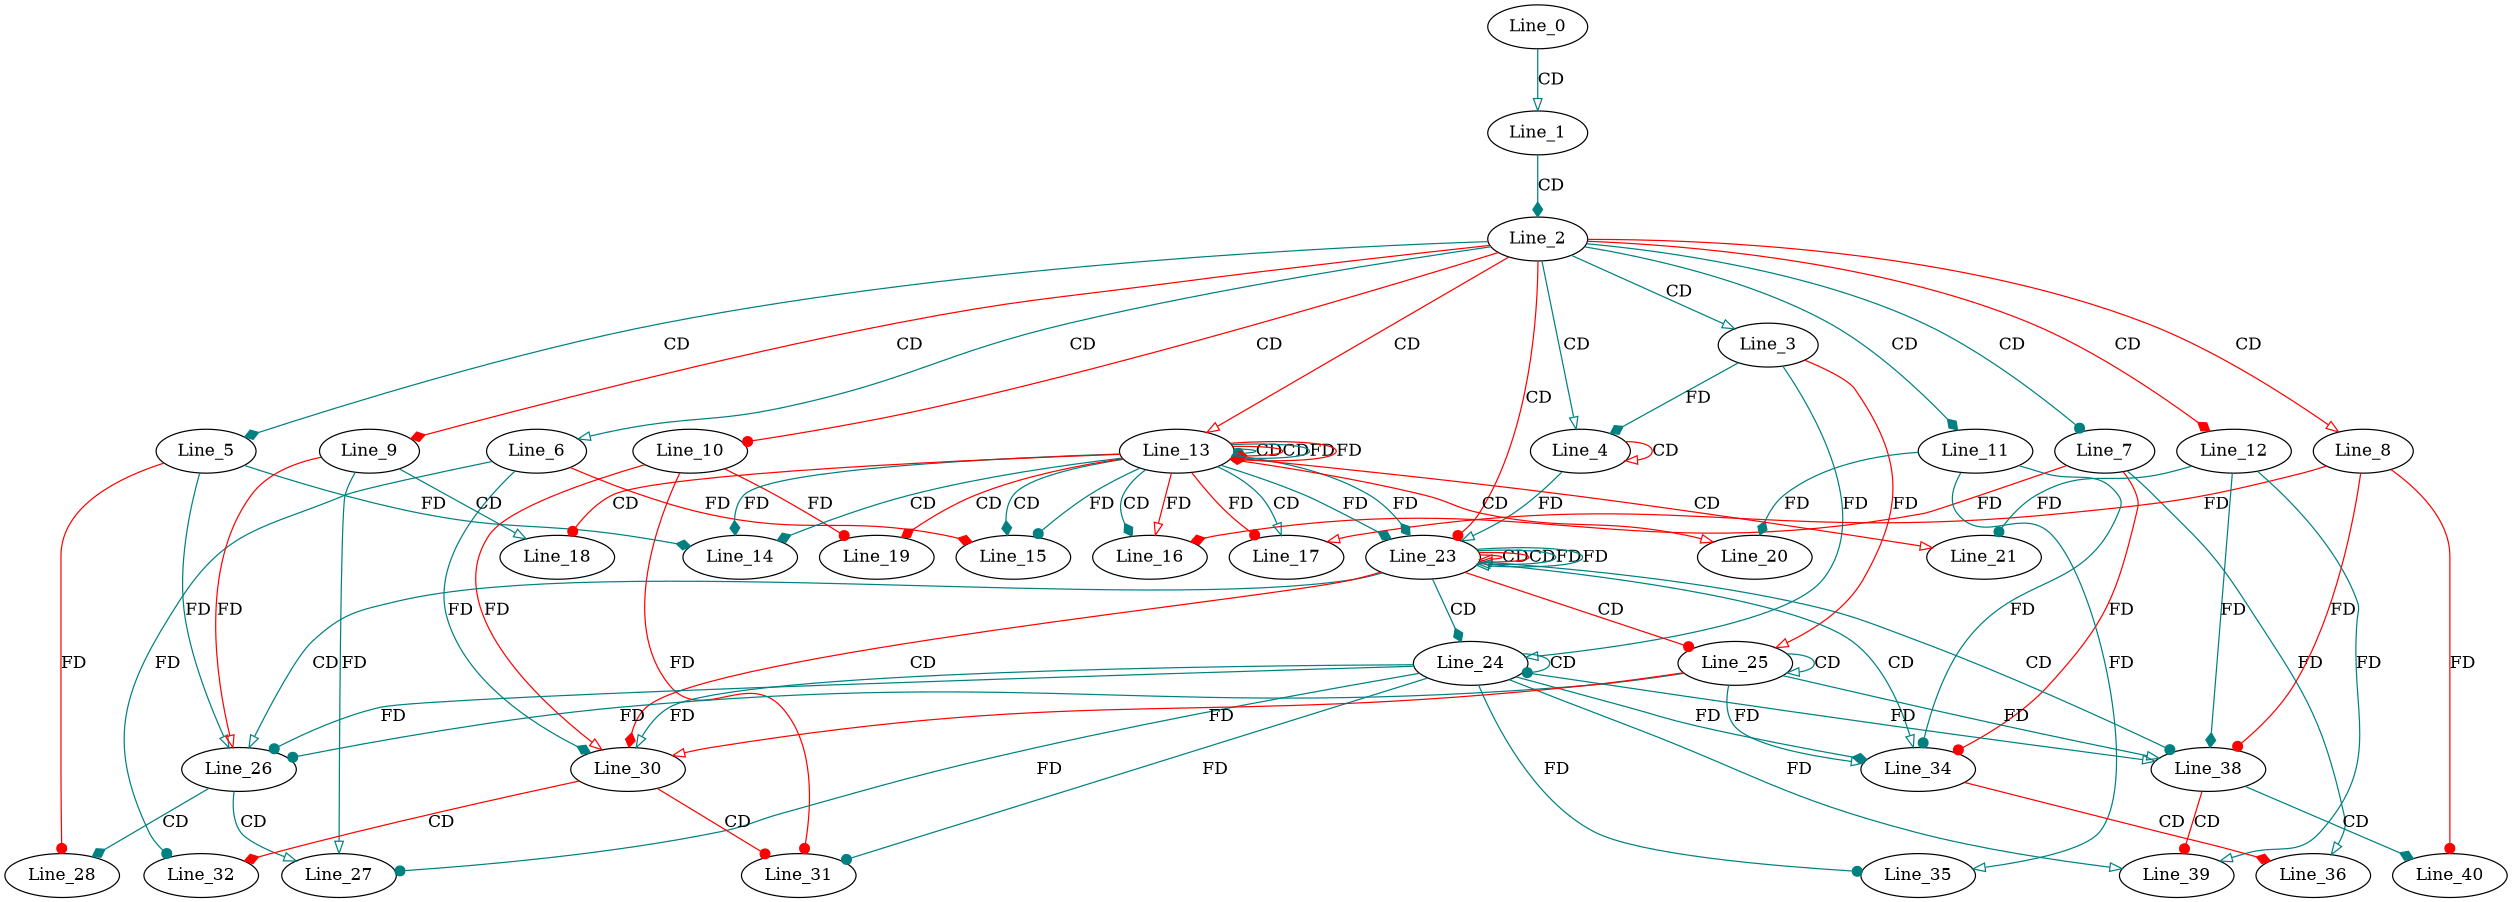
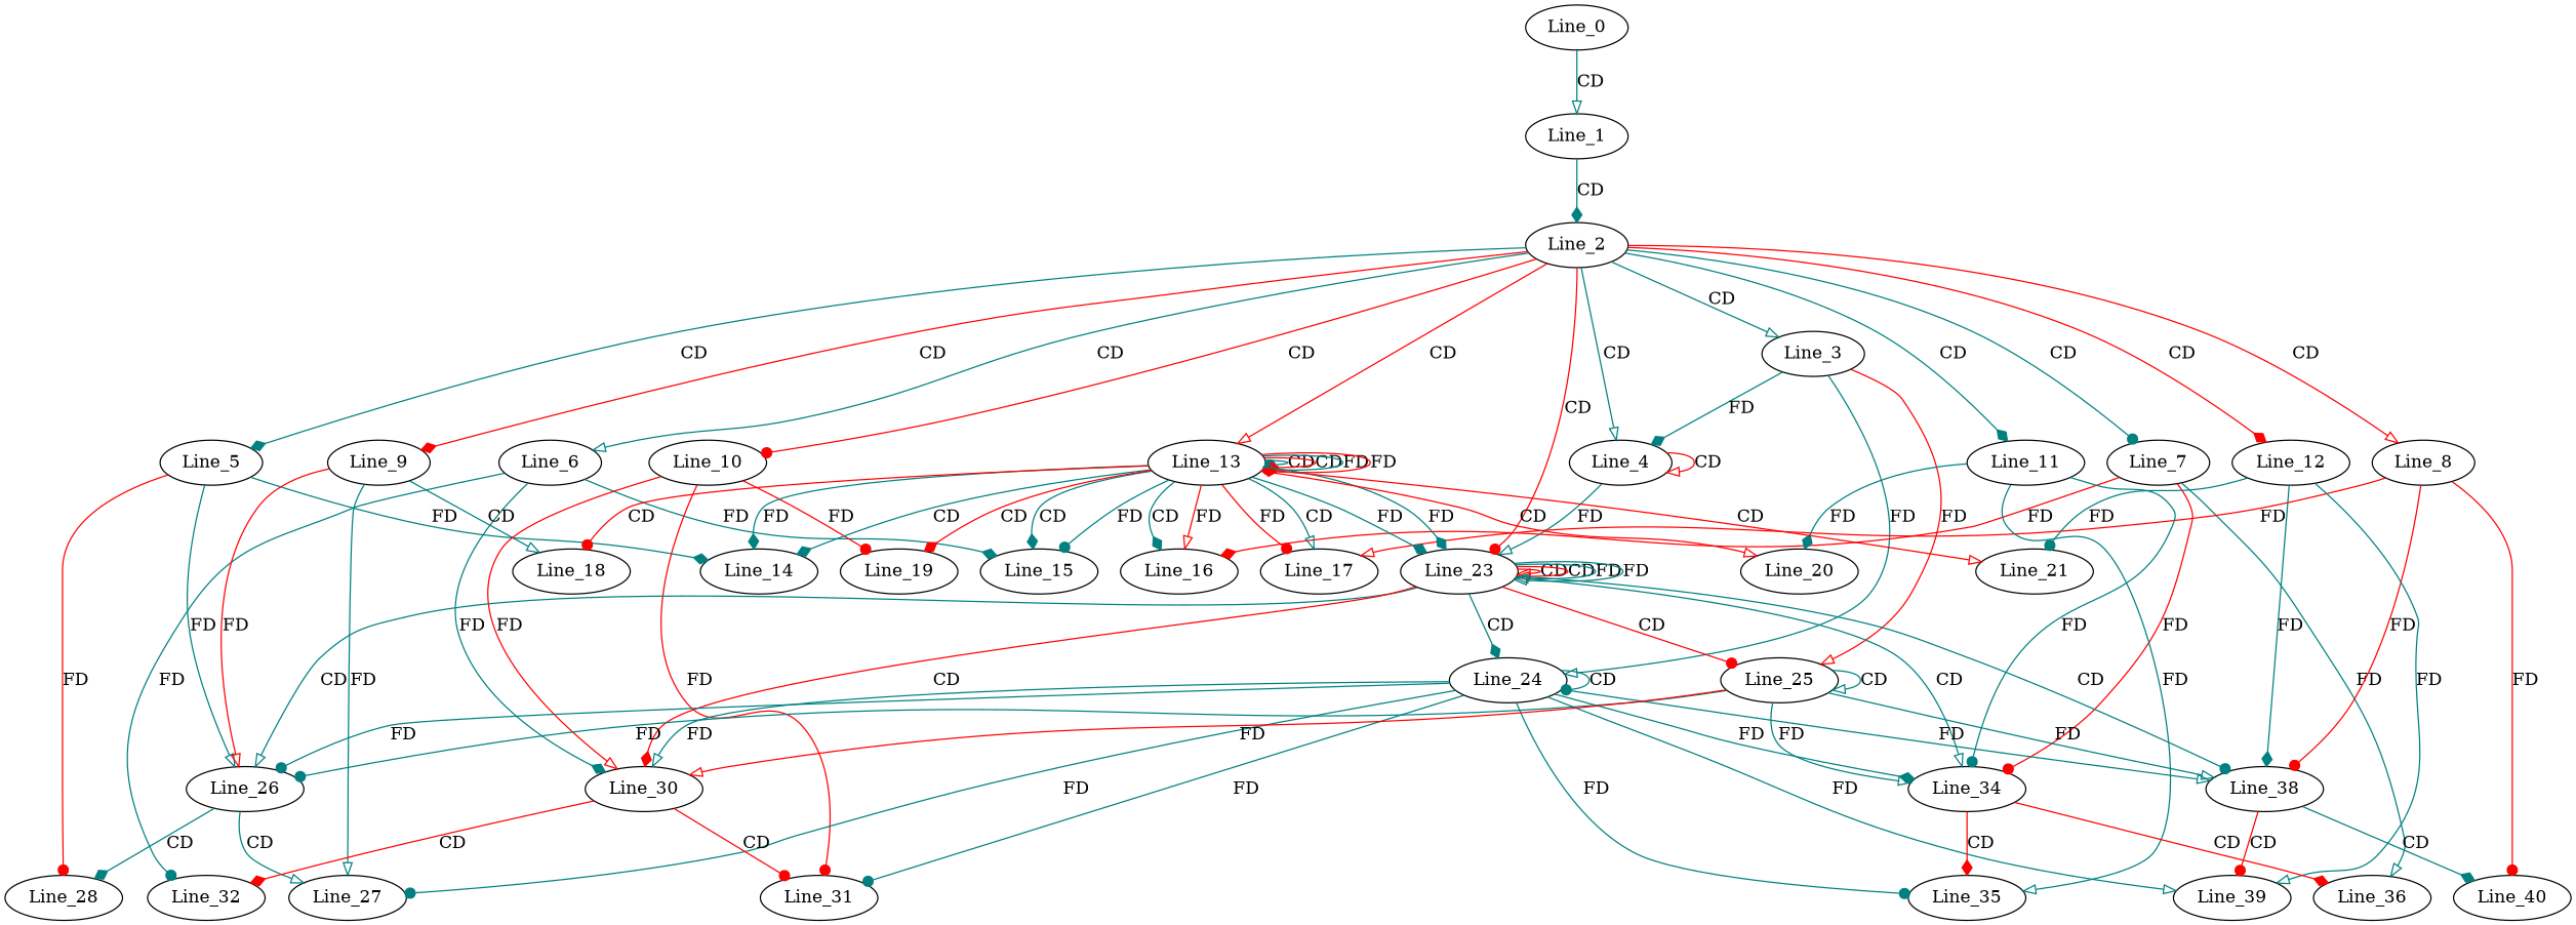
  digraph {
    edge [arrowhead=onormal color=teal]
    Line_0
    Line_1
    Line_2
    Line_3
    Line_4
    Line_5
    Line_6
    Line_7
    Line_8
    Line_9
    Line_10
    Line_11
    Line_12
    Line_13
    Line_23
    Line_24
    Line_25
    Line_14
    Line_26
    Line_28
    Line_15
    Line_30
    Line_32
    Line_16
    Line_34
    Line_36
    Line_17
    Line_38
    Line_40
    Line_18
    Line_27
    Line_19
    Line_31
    Line_20
    Line_35
    Line_21
    Line_39
    Line_0 -> Line_1 [label=CD]
    Line_1 -> Line_2 [arrowhead=diamond label=CD]
    Line_2 -> Line_3 [label=CD]
    Line_2 -> Line_4 [label=CD]
    Line_2 -> Line_5 [arrowhead=diamond label=CD]
    Line_2 -> Line_6 [label=CD]
    Line_2 -> Line_7 [arrowhead=dot label=CD]
    Line_2 -> Line_8 [color=red label=CD]
    Line_2 -> Line_9 [arrowhead=diamond color=red label=CD]
    Line_2 -> Line_10 [arrowhead=dot color=red label=CD]
    Line_2 -> Line_11 [arrowhead=diamond label=CD]
    Line_2 -> Line_12 [arrowhead=diamond color=red label=CD]
    Line_2 -> Line_13 [color=red label=CD]
    Line_2 -> Line_23 [arrowhead=dot color=red label=CD]
    Line_3 -> Line_4 [arrowhead=diamond label=FD]
    Line_3 -> Line_24 [label=FD]
    Line_3 -> Line_25 [color=red label=FD]
    Line_4 -> Line_4 [color=red label=CD]
    Line_4 -> Line_23 [label=FD]
    Line_5 -> Line_14 [arrowhead=diamond label=FD]
    Line_5 -> Line_26 [label=FD]
    Line_5 -> Line_28 [arrowhead=dot color=red label=FD]
-   Line_6 -> Line_15 [arrowhead=diamond color=red label=FD]
+   Line_6 -> Line_15 [arrowhead=diamond label=FD]
    Line_6 -> Line_30 [arrowhead=diamond label=FD]
    Line_6 -> Line_32 [arrowhead=dot label=FD]
    Line_7 -> Line_16 [arrowhead=diamond color=red label=FD]
    Line_7 -> Line_34 [arrowhead=dot color=red label=FD]
    Line_7 -> Line_36 [label=FD]
    Line_8 -> Line_17 [color=red label=FD]
    Line_8 -> Line_38 [arrowhead=dot color=red label=FD]
    Line_8 -> Line_40 [arrowhead=dot color=red label=FD]
    Line_9 -> Line_26 [color=red label=FD]
    Line_9 -> Line_18 [label=CD]
    Line_9 -> Line_27 [label=FD]
    Line_10 -> Line_30 [color=red label=FD]
    Line_10 -> Line_19 [arrowhead=dot color=red label=FD]
    Line_10 -> Line_31 [arrowhead=dot color=red label=FD]
    Line_11 -> Line_34 [arrowhead=dot label=FD]
    Line_11 -> Line_20 [arrowhead=diamond label=FD]
    Line_11 -> Line_35 [label=FD]
    Line_12 -> Line_38 [arrowhead=diamond label=FD]
    Line_12 -> Line_21 [arrowhead=dot label=FD]
    Line_12 -> Line_39 [label=FD]
    Line_13 -> Line_13 [arrowhead=dot label=CD]
    Line_13 -> Line_13 [arrowhead=diamond color=red label=CD]
    Line_13 -> Line_13 [arrowhead=dot label=FD]
    Line_13 -> Line_13 [arrowhead=diamond color=red label=FD]
    Line_13 -> Line_23 [arrowhead=diamond label=FD]
    Line_13 -> Line_23 [arrowhead=diamond label=FD]
    Line_13 -> Line_14 [arrowhead=diamond label=CD]
    Line_13 -> Line_14 [arrowhead=diamond label=FD]
    Line_13 -> Line_15 [arrowhead=diamond label=CD]
    Line_13 -> Line_15 [arrowhead=dot label=FD]
    Line_13 -> Line_16 [arrowhead=diamond label=CD]
    Line_13 -> Line_16 [color=red label=FD]
    Line_13 -> Line_17 [label=CD]
    Line_13 -> Line_17 [arrowhead=dot color=red label=FD]
    Line_13 -> Line_18 [arrowhead=dot color=red label=CD]
    Line_13 -> Line_19 [arrowhead=diamond color=red label=CD]
    Line_13 -> Line_20 [color=red label=CD]
    Line_13 -> Line_21 [color=red label=CD]
    Line_23 -> Line_23 [color=red label=CD]
    Line_23 -> Line_23 [color=red label=CD]
    Line_23 -> Line_23 [label=FD]
    Line_23 -> Line_23 [label=FD]
    Line_23 -> Line_24 [arrowhead=diamond label=CD]
    Line_23 -> Line_25 [arrowhead=dot color=red label=CD]
    Line_23 -> Line_26 [label=CD]
    Line_23 -> Line_30 [arrowhead=diamond color=red label=CD]
    Line_23 -> Line_34 [label=CD]
    Line_23 -> Line_38 [arrowhead=dot label=CD]
    Line_24 -> Line_24 [arrowhead=dot label=CD]
    Line_24 -> Line_26 [arrowhead=dot label=FD]
    Line_24 -> Line_30 [label=FD]
    Line_24 -> Line_34 [arrowhead=diamond label=FD]
    Line_24 -> Line_38 [label=FD]
    Line_24 -> Line_27 [arrowhead=dot label=FD]
    Line_24 -> Line_31 [arrowhead=dot label=FD]
    Line_24 -> Line_35 [arrowhead=dot label=FD]
    Line_24 -> Line_39 [label=FD]
    Line_25 -> Line_25 [label=CD]
    Line_25 -> Line_26 [arrowhead=dot label=FD]
    Line_25 -> Line_30 [color=red label=FD]
    Line_25 -> Line_34 [label=FD]
    Line_25 -> Line_38 [label=FD]
    Line_26 -> Line_28 [arrowhead=diamond label=CD]
    Line_26 -> Line_27 [label=CD]
    Line_30 -> Line_32 [arrowhead=diamond color=red label=CD]
    Line_30 -> Line_31 [arrowhead=dot color=red label=CD]
    Line_34 -> Line_36 [arrowhead=diamond color=red label=CD]
+   Line_34 -> Line_35 [arrowhead=diamond color=red label=CD]
    Line_38 -> Line_40 [arrowhead=diamond label=CD]
    Line_38 -> Line_39 [arrowhead=dot color=red label=CD]
  }
